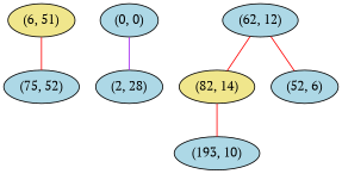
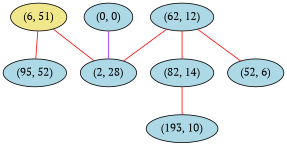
  graph {
    fontname="PT Serif"
    node [fillcolor=lightblue fontname="PT Serif" style=filled]
    edge [color=red fontname="PT Serif" weight=1]
    "(6, 51)" [fillcolor=khaki]
-   "(75, 52)"
+   "(75, 52)" [label="(95, 52)"]
    n3 [label="(2, 28)"]
    "(62, 12)"
-   "(82, 14)" [fillcolor=khaki]
+   "(82, 14)"
    "(52, 6)"
    n7 [label="(193, 10)"]
    "(0, 0)"
    "(6, 51)" -- "(75, 52)"
+   "(6, 51)" -- n3
+   "(62, 12)" -- n3
    "(62, 12)" -- "(82, 14)"
    "(62, 12)" -- "(52, 6)"
    "(82, 14)" -- n7
    "(0, 0)" -- n3 [color=purple weight=4]
  }
